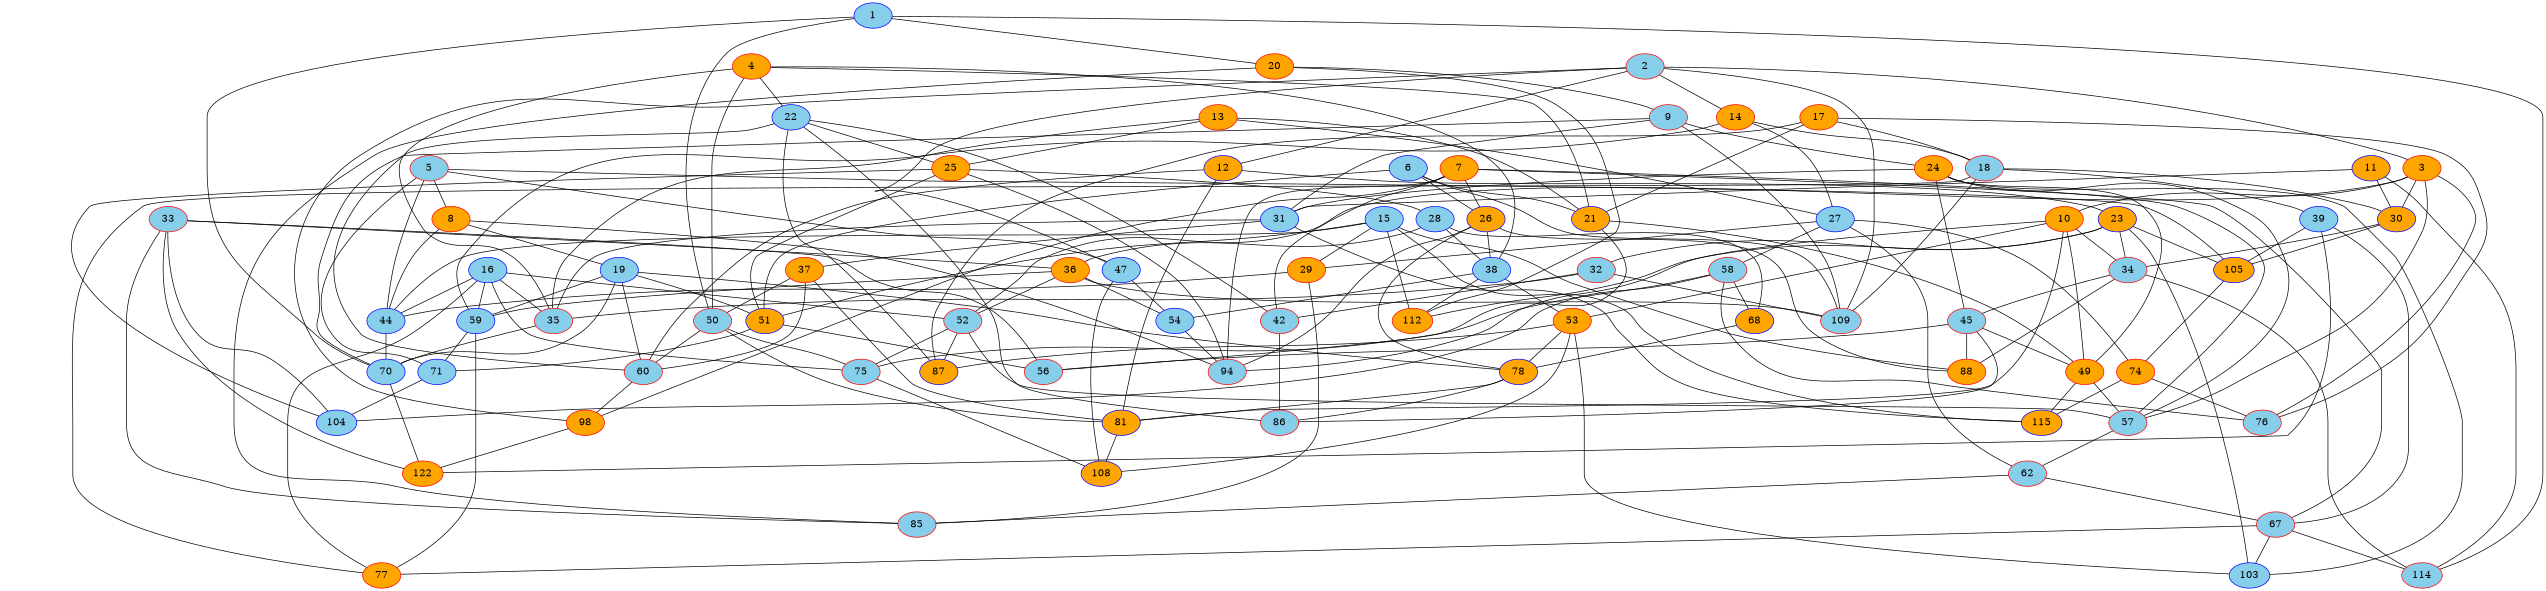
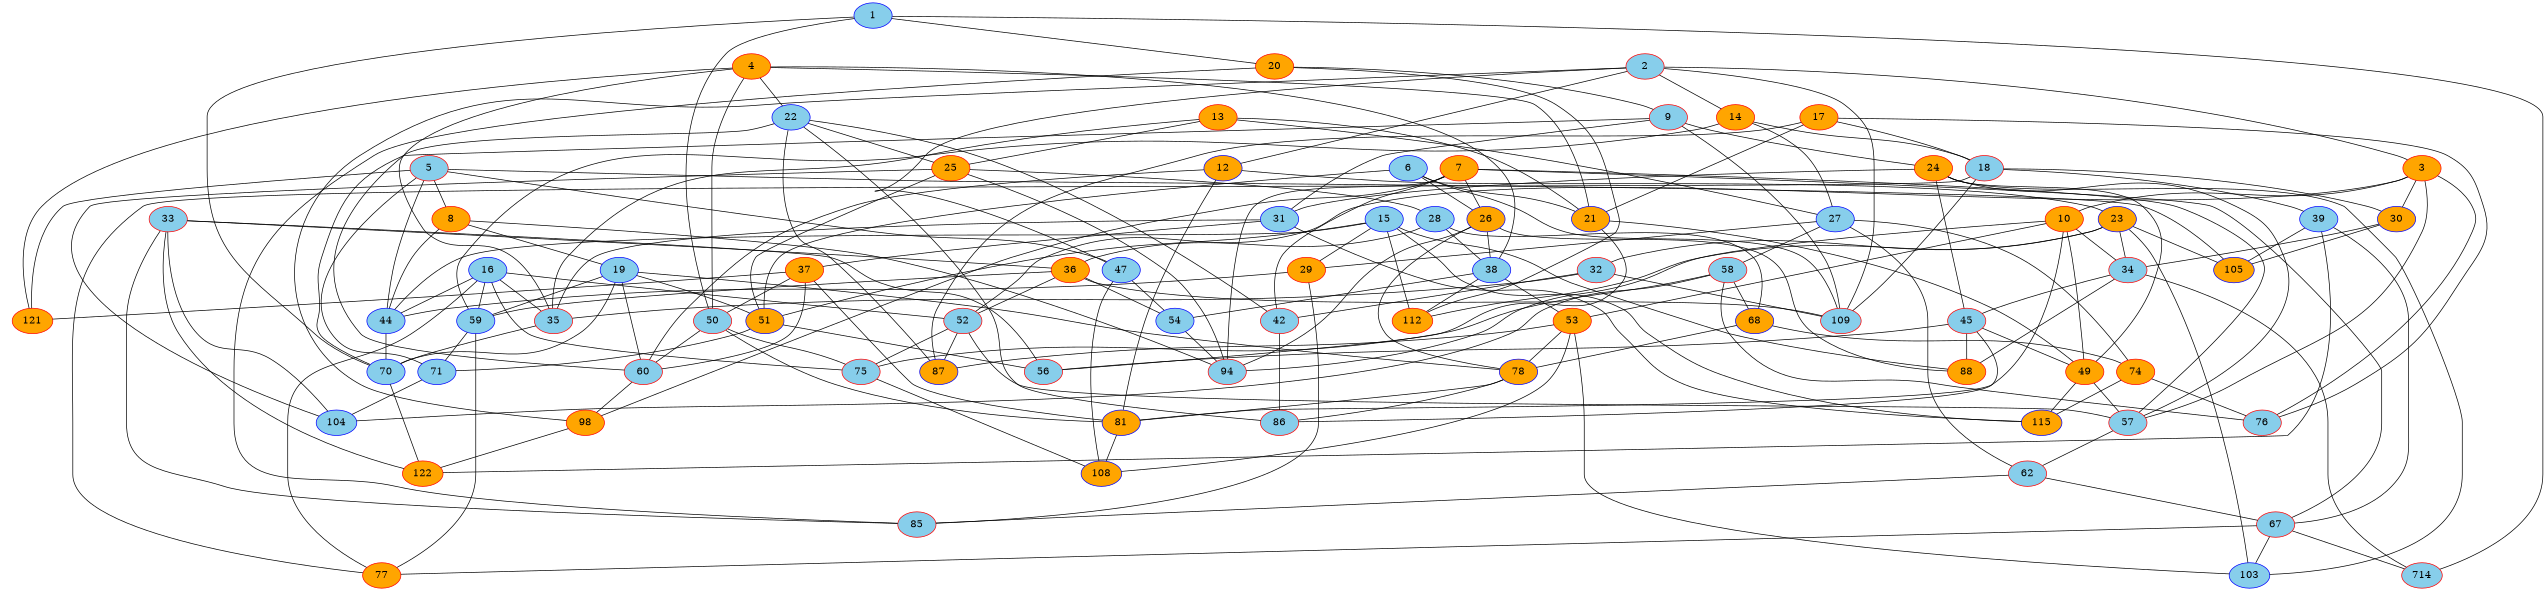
  graph {
    node [color=red fillcolor=skyblue style=filled]
    1 [color=blue]
    20 [fillcolor=orange]
    50 [super="+117"]
    70 [color=blue super="+95"]
-   114
+   114 [label=714]
    9
    112 [fillcolor=orange]
    85
    81 [color=blue fillcolor=orange super="+90"]
    60 [super="+83"]
    75 [super="+91"]
    122 [fillcolor=orange]
    2 [super="+48"]
    3 [fillcolor=orange super="+41"]
    12 [color=blue fillcolor=orange]
    14 [fillcolor=orange]
    47 [color=blue]
    98 [fillcolor=orange]
    109 [super="+118"]
    10 [fillcolor=orange super="+43"]
    30 [color=blue fillcolor=orange super="+64"]
    52 [super="+107"]
    57 [super="+113"]
    76
    23 [color=blue fillcolor=orange super="+79"]
    27 [color=blue super="+46"]
    18 [super="+89"]
    59 [color=blue super="+120"]
    54 [color=blue]
    108 [color=blue fillcolor=orange]
    94 [super="+119"]
    34 [super="+72"]
    49 [fillcolor=orange super="+111"]
    53 [fillcolor=orange super="+55"]
    105 [color=blue fillcolor=orange]
    87 [color=blue fillcolor=orange]
    62
    4 [fillcolor=orange super="+82"]
    21 [color=blue fillcolor=orange super="+40"]
    22 [color=blue super="+65"]
    35 [super="+84"]
    38 [color=blue super="+99"]
+   121 [fillcolor=orange]
    56
    42
    25 [fillcolor=orange super="+103"]
    86
    5 [super="+80"]
    8 [fillcolor=orange]
    44 [color=blue super="+93"]
    71 [color=blue]
    19 [color=blue super="+102"]
    104 [color=blue]
    6 [color=blue]
    26 [color=blue fillcolor=orange super="+92"]
    51 [color=blue fillcolor=orange super="+66"]
    88 [fillcolor=orange]
    78 [color=blue fillcolor=orange super="+100"]
    7 [fillcolor=orange super="+97"]
    67 [super="+116"]
    77 [fillcolor=orange]
    n62 [color=blue label=103]
    24 [fillcolor=orange super="+123"]
    31 [color=blue super="+63"]
    45 [super="+73"]
    115 [color=blue fillcolor=orange]
    37 [fillcolor=orange super="+61"]
-   11 [color=blue fillcolor=orange]
    32
    13 [fillcolor=orange]
    28 [color=blue]
    29 [fillcolor=orange]
    58 [super="+96"]
    74 [fillcolor=orange]
    39 [color=blue]
    15 [color=blue super="+101"]
    16 [color=blue super="+124"]
    17 [fillcolor=orange]
    33 [super="+69"]
    36 [fillcolor=orange super="+110"]
    68 [color=blue fillcolor=orange]
    1 -- 20
    1 -- 50
    1 -- 70
    1 -- 114
    20 -- 9
    20 -- 112
    20 -- 85
    50 -- 81
    50 -- 60
    50 -- 75
    70 -- 122
    9 -- 70
    9 -- 109
    9 -- 24
    9 -- 31
    81 -- 108
    60 -- 98
    75 -- 108
    2 -- 3
    2 -- 12
    2 -- 14
    2 -- 47
    2 -- 98
    2 -- 109
    3 -- 10
    3 -- 30
    3 -- 52
    3 -- 57
    3 -- 76
    12 -- 81
    12 -- 60
    12 -- 23
    14 -- 27
    14 -- 18
    14 -- 59
    47 -- 54
    47 -- 108
    98 -- 122
    10 -- 81
    10 -- 94
    10 -- 34
    10 -- 49
    10 -- 53
    30 -- 34
    30 -- 105
    52 -- 75
    52 -- 57
    52 -- 87
    57 -- 62
    23 -- 112
    23 -- 34
    23 -- 105
    23 -- n62
    23 -- 32
    27 -- 62
    27 -- 29
    27 -- 58
    27 -- 74
    18 -- 109
    18 -- 30
    18 -- 77
    18 -- 39
    59 -- 71
    59 -- 77
    54 -- 94
    34 -- 114
    34 -- 88
    34 -- 45
    49 -- 57
    49 -- 115
    53 -- 108
    53 -- 87
    53 -- 78
    53 -- n62
    62 -- 85
    62 -- 67
    4 -- 50
    4 -- 21
    4 -- 22
    4 -- 35
    4 -- 38
+   4 -- 121
    21 -- 49
    21 -- 56
    22 -- 60
    22 -- 87
    22 -- 42
    22 -- 25
    22 -- 86
    35 -- 70
    38 -- 112
    38 -- 54
    38 -- 53
    42 -- 86
    25 -- 94
    25 -- 104
    25 -- 51
    25 -- 28
    5 -- 47
    5 -- 105
+   5 -- 121
    5 -- 8
    5 -- 44
    5 -- 71
    8 -- 94
    8 -- 44
    8 -- 19
    44 -- 70
    71 -- 104
    19 -- 70
    19 -- 60
    19 -- 59
    19 -- 51
    19 -- 78
    6 -- 109
    6 -- 21
    6 -- 26
    6 -- 51
    26 -- 94
    26 -- 38
    26 -- 88
    26 -- 78
    51 -- 56
    51 -- 71
    78 -- 81
    78 -- 86
    7 -- 98
    7 -- 57
    7 -- 94
    7 -- 42
    7 -- 26
    7 -- 67
    67 -- 114
    67 -- 77
    67 -- n62
    24 -- 57
    24 -- 49
    24 -- n62
    24 -- 31
    24 -- 45
    31 -- 35
    31 -- 115
    31 -- 37
    45 -- 49
    45 -- 56
    45 -- 86
    45 -- 88
    37 -- 50
    37 -- 81
    37 -- 60
-   11 -- 114
-   11 -- 30 [weight=2]
-   11 -- 31
+   37 -- 121 [weight=2]
    32 -- 109
    32 -- 35
    32 -- 42
    13 -- 27
    13 -- 21
    13 -- 35
    13 -- 25
    28 -- 38
    28 -- 36
    28 -- 68
    29 -- 85
    29 -- 44
    58 -- 75 [weight=2]
    58 -- 76
    58 -- 104
    58 -- 68
    74 -- 76
    74 -- 115
    39 -- 122
    39 -- 105
    39 -- 67
    15 -- 112
    15 -- 44
    15 -- 51
    15 -- 88
    15 -- 115
    15 -- 29
    16 -- 75
    16 -- 52
    16 -- 59
    16 -- 35
    16 -- 44
    16 -- 77
    17 -- 76
    17 -- 18
    17 -- 87
    17 -- 21
    33 -- 85
    33 -- 122
    33 -- 56
    33 -- 104
    33 -- 36
    36 -- 109
    36 -- 52
    36 -- 59
    36 -- 54
    68 -- 78
-   105 -- 74
+   68 -- 74
  }
